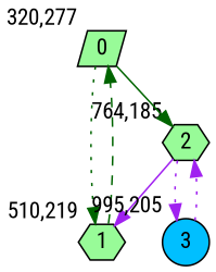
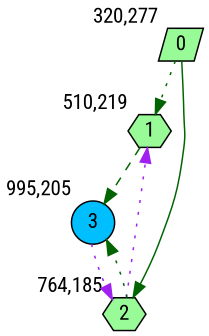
  digraph {
    bgcolor=white
    fontname="Roboto Condensed"
    node [fillcolor=palegreen fixedsize=true fontname="Roboto Condensed" shape=hexagon style=filled]
    edge [color=darkgreen fontname="Roboto Condensed" style=dotted]
    0 [height=0.3 shape=parallelogram width=0.4 xlabel="320,277"]
    1 [height=0.3 width=0.4 xlabel="510,219"]
    2 [height=0.3 width=0.4 xlabel="764,185"]
    3 [fillcolor=deepskyblue height=0.3 shape=circle width=0.4 xlabel="995,205"]
    0 -> 1
    0 -> 2 [style=solid]
-   1 -> 0 [style=dashed]
-   2 -> 1 [color=purple style=solid]
-   2 -> 3 [color=purple]
+   1 -> 3 [style=dashed]
+   2 -> 1 [color=purple]
+   2 -> 3
    3 -> 2 [color=purple]
  }
